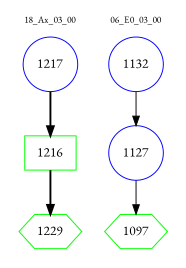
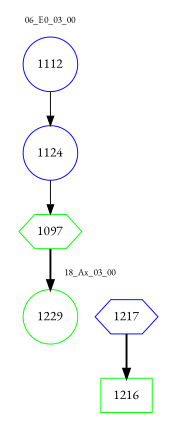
  digraph {
    fontname="EB Garamond"
    node [color=blue fontname="EB Garamond" shape=hexagon]
    edge [color=black fontname="EB Garamond" style=bold]
-   n1 [label=1217 shape=circle]
+   n1 [label=1217]
    n2 [color=green label=1216 shape=box]
-   n3 [color=green label=1229]
-   n4 [label=1132 shape=circle]
-   n5 [label=1127 shape=circle]
+   n3 [color=green label=1229 shape=circle]
+   n4 [label=1112 shape=circle]
+   n5 [label=1124 shape=circle]
    n6 [color=green label=1097]
    subgraph cluster_1 {
      color=white
      fontsize=10
      label="18_Ax_03_00"
      n1
      n2
      n3
    }
    subgraph cluster_2 {
      color=white
      fontsize=10
      label="06_E0_03_00"
      n4
      n5
      n6
    }
    n1 -> n2
-   n2 -> n3
+   n6 -> n3
    n4 -> n5 [style=solid]
    n5 -> n6 [style=solid]
  }
